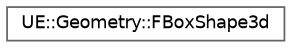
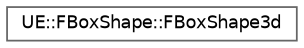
  digraph {
    rankdir=LR
-   n1 [color=grey40 fillcolor=white fontname=Helvetica fontsize=10 height=0.2 label="UE::Geometry::FBoxShape3d" shape=box style=filled width=0.4]
+   n1 [color=grey40 fillcolor=white fontname=Helvetica fontsize=10 height=0.2 label="UE::FBoxShape::FBoxShape3d" shape=box style=filled width=0.4]
  }
